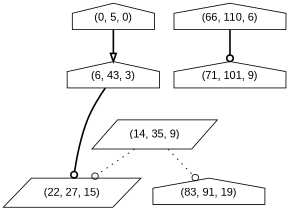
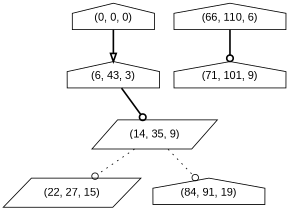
  digraph {
    fontname="Liberation Sans"
    node [fontname="Liberation Sans" shape=house]
    edge [arrowhead=odot fontname="Liberation Sans" style=bold]
-   "(0, 0, 0)" [label="(0, 5, 0)"]
+   "(0, 0, 0)"
    "(6, 43, 3)"
    "(14, 35, 9)" [shape=parallelogram]
    "(66, 110, 6)"
    "(71, 101, 9)"
    "(22, 27, 15)" [shape=parallelogram]
-   "(83, 91, 19)"
+   "(83, 91, 19)" [label="(84, 91, 19)"]
    "(0, 0, 0)" -> "(6, 43, 3)" [arrowhead=onormal]
-   "(6, 43, 3)" -> "(22, 27, 15)"
+   "(6, 43, 3)" -> "(14, 35, 9)"
    "(14, 35, 9)" -> "(22, 27, 15)" [style=dotted]
    "(14, 35, 9)" -> "(83, 91, 19)" [style=dotted]
    "(66, 110, 6)" -> "(71, 101, 9)"
  }
